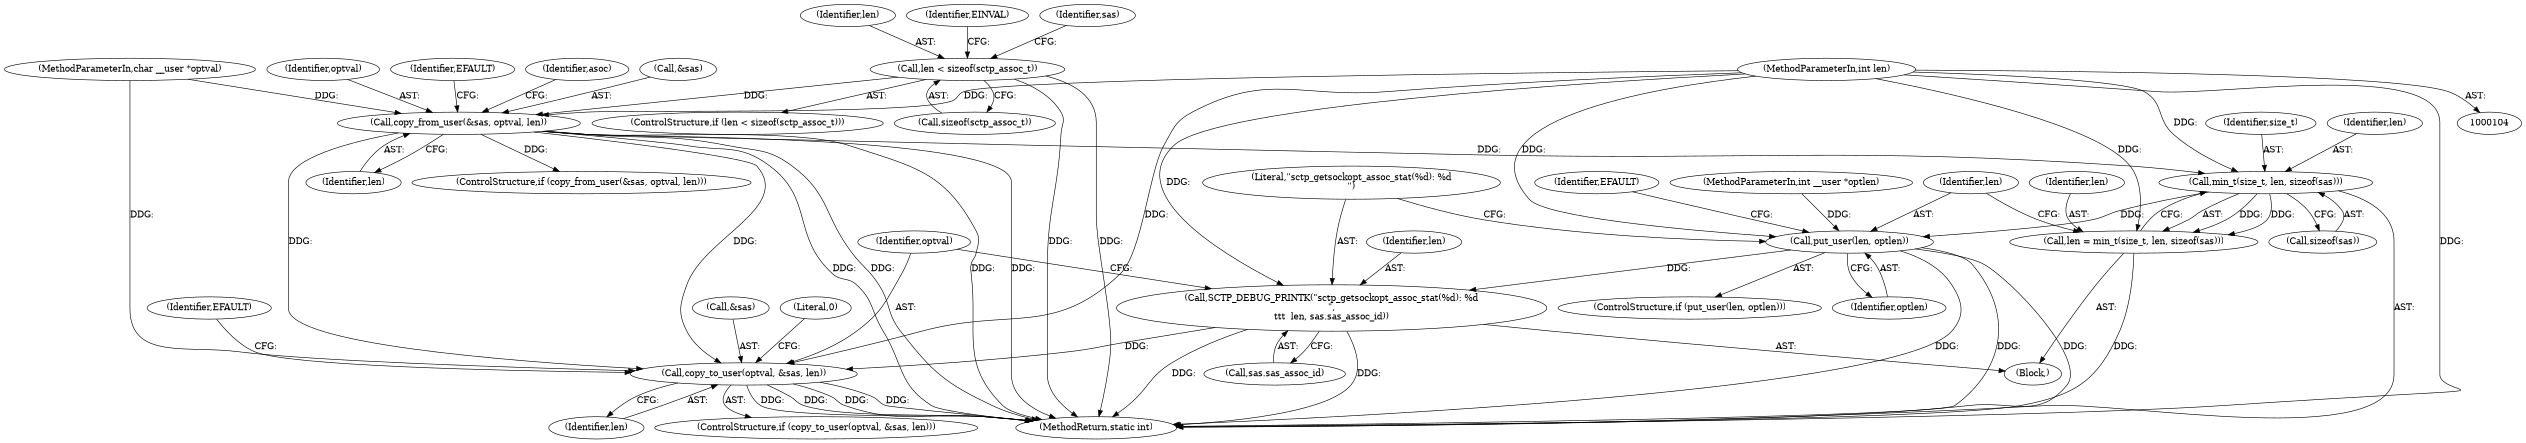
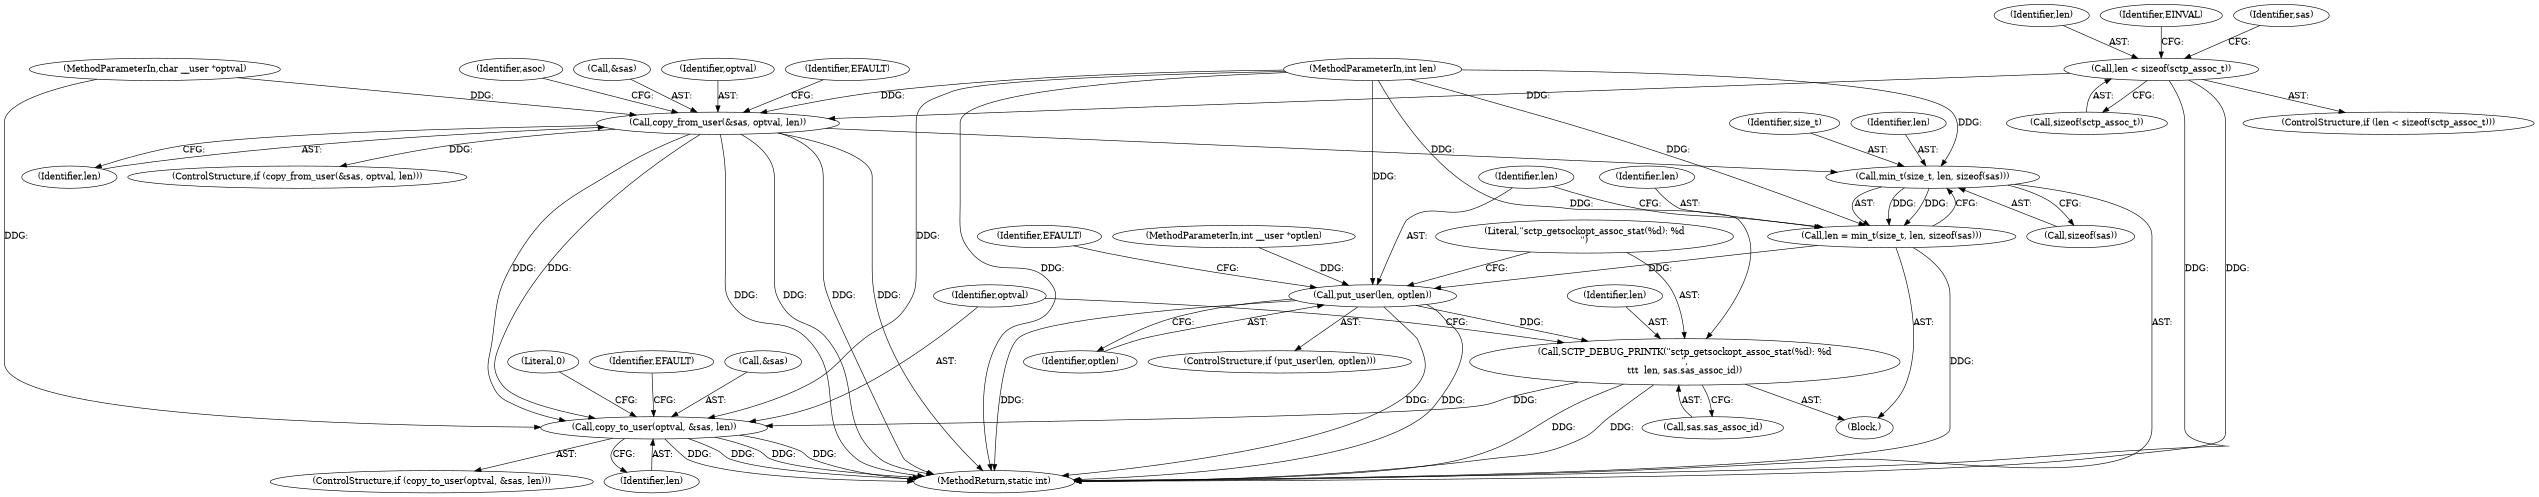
  digraph {
    n1 [label="(Call,len < sizeof(sctp_assoc_t))"]
    n2 [label="(Call,copy_from_user(&sas, optval, len))"]
    n3 [label="(Call,sizeof(sctp_assoc_t))"]
    n4 [label="(MethodReturn,static int)"]
    n5 [label="(ControlStructure,if (len < sizeof(sctp_assoc_t)))"]
    n6 [label="(Call,min_t(size_t, len, sizeof(sas)))"]
    n7 [label="(Call,copy_to_user(optval, &sas, len))"]
    n8 [label="(Identifier,len)"]
    n9 [label="(ControlStructure,if (copy_from_user(&sas, optval, len)))"]
    n10 [label="(MethodParameterIn,int len)"]
    n11 [label="(Call,len = min_t(size_t, len, sizeof(sas)))"]
    n12 [label="(Call,put_user(len, optlen))"]
    n13 [label="(Call,SCTP_DEBUG_PRINTK(\"sctp_getsockopt_assoc_stat(%d): %d\n\",\n\t\t\t  len, sas.sas_assoc_id))"]
-   1000104
    n15 [label="(Call,sizeof(sas))"]
    n16 [label="(Block,)"]
    n17 [label="(Identifier,optlen)"]
    n18 [label="(ControlStructure,if (put_user(len, optlen)))"]
    n19 [label="(Call,sas.sas_assoc_id)"]
    n20 [label="(ControlStructure,if (copy_to_user(optval, &sas, len)))"]
    n21 [label="(Identifier,len)"]
    n22 [label="(Identifier,asoc)"]
    n23 [label="(Call,&sas)"]
    n24 [label="(Literal,\"sctp_getsockopt_assoc_stat(%d): %d\n\")"]
    n25 [label="(Identifier,len)"]
    n26 [label="(Identifier,EFAULT)"]
    n27 [label="(Identifier,len)"]
    n28 [label="(Identifier,len)"]
    n29 [label="(Identifier,EFAULT)"]
    n30 [label="(Identifier,optval)"]
    n31 [label="(Identifier,size_t)"]
    n32 [label="(Call,&sas)"]
    n33 [label="(Identifier,len)"]
    n34 [label="(Identifier,EINVAL)"]
    n35 [label="(Identifier,len)"]
    n36 [label="(Identifier,EFAULT)"]
    n37 [label="(MethodParameterIn,char __user *optval)"]
    n38 [label="(MethodParameterIn,int __user *optlen)"]
    n39 [label="(Literal,0)"]
    n40 [label="(Identifier,sas)"]
    n41 [label="(Identifier,optval)"]
    n1 -> n2 [label="DDG: "]
    n1 -> n3 [label="CFG: "]
    n1 -> n4 [label="DDG: "]
    n1 -> n4 [label="DDG: "]
    n1 -> n5 [label="AST: "]
    n2 -> n4 [label="DDG: "]
    n2 -> n4 [label="DDG: "]
    n2 -> n4 [label="DDG: "]
    n2 -> n4 [label="DDG: "]
    n2 -> n6 [label="DDG: "]
    n2 -> n7 [label="DDG: "]
    n2 -> n7 [label="DDG: "]
    n2 -> n8 [label="CFG: "]
    n2 -> n9 [label="DDG: "]
    n3 -> n1 [label="AST: "]
    n6 -> n4 [label="AST: "]
    n6 -> n11 [label="AST: "]
    n6 -> n11 [label="DDG: "]
    n6 -> n11 [label="DDG: "]
    n6 -> n15 [label="CFG: "]
    n7 -> n4 [label="DDG: "]
    n7 -> n4 [label="DDG: "]
    n7 -> n4 [label="DDG: "]
    n7 -> n4 [label="DDG: "]
    n7 -> n20 [label="AST: "]
    n7 -> n21 [label="CFG: "]
    n8 -> n2 [label="AST: "]
    n10 -> n2 [label="DDG: "]
    n10 -> n4 [label="DDG: "]
    n10 -> n6 [label="DDG: "]
    n10 -> n7 [label="DDG: "]
    n10 -> n11 [label="DDG: "]
    n10 -> n12 [label="DDG: "]
    n10 -> n13 [label="DDG: "]
-   n10 -> 1000104 [label="AST: "]
    n11 -> n4 [label="DDG: "]
    n11 -> n6 [label="CFG: "]
-   n6 -> n12 [label="DDG: "]
+   n11 -> n12 [label="DDG: "]
    n11 -> n16 [label="AST: "]
    n12 -> n4 [label="DDG: "]
    n12 -> n4 [label="DDG: "]
    n12 -> n4 [label="DDG: "]
    n12 -> n13 [label="DDG: "]
    n12 -> n17 [label="CFG: "]
    n12 -> n18 [label="AST: "]
    n13 -> n4 [label="DDG: "]
    n13 -> n4 [label="DDG: "]
    n13 -> n7 [label="DDG: "]
    n13 -> n16 [label="AST: "]
    n13 -> n19 [label="CFG: "]
    n15 -> n6 [label="AST: "]
    n17 -> n12 [label="AST: "]
    n19 -> n13 [label="AST: "]
    n21 -> n7 [label="AST: "]
    n22 -> n2 [label="CFG: "]
    n23 -> n2 [label="AST: "]
    n24 -> n12 [label="CFG: "]
    n24 -> n13 [label="AST: "]
    n25 -> n6 [label="AST: "]
    n26 -> n7 [label="CFG: "]
    n27 -> n1 [label="AST: "]
    n28 -> n11 [label="CFG: "]
    n28 -> n12 [label="AST: "]
    n29 -> n12 [label="CFG: "]
    n30 -> n2 [label="AST: "]
    n31 -> n6 [label="AST: "]
    n32 -> n7 [label="AST: "]
    n33 -> n13 [label="AST: "]
    n34 -> n1 [label="CFG: "]
    n35 -> n11 [label="AST: "]
    n36 -> n2 [label="CFG: "]
    n37 -> n2 [label="DDG: "]
    n37 -> n7 [label="DDG: "]
    n38 -> n12 [label="DDG: "]
    n39 -> n7 [label="CFG: "]
    n40 -> n1 [label="CFG: "]
    n41 -> n7 [label="AST: "]
    n41 -> n13 [label="CFG: "]
  }
